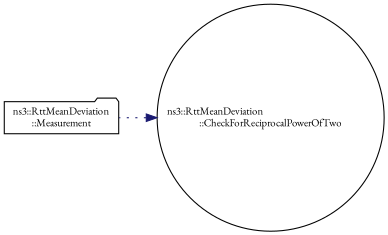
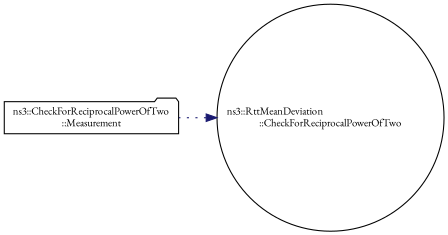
  digraph {
    rankdir=RL
    fontname="EB Garamond"
    node [color=black fillcolor=white fontname="EB Garamond" fontsize=10 style=filled]
    n1 [fontcolor=black height=0.2 label="ns3::RttMeanDeviation\l::CheckForReciprocalPowerOfTwo" shape=circle width=0.4]
-   n2 [height=0.2 label="ns3::RttMeanDeviation\l::Measurement" shape=folder width=0.4]
+   n2 [height=0.2 label="ns3::CheckForReciprocalPowerOfTwo\l::Measurement" shape=folder width=0.4]
    n1 -> n2 [color=midnightblue dir=back fontname="EB Garamond" fontsize=10 labelfontname=Helvetica labelfontsize=10 style=dotted]
  }
